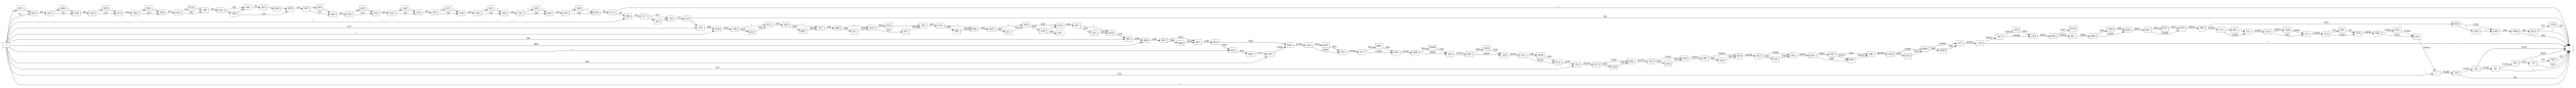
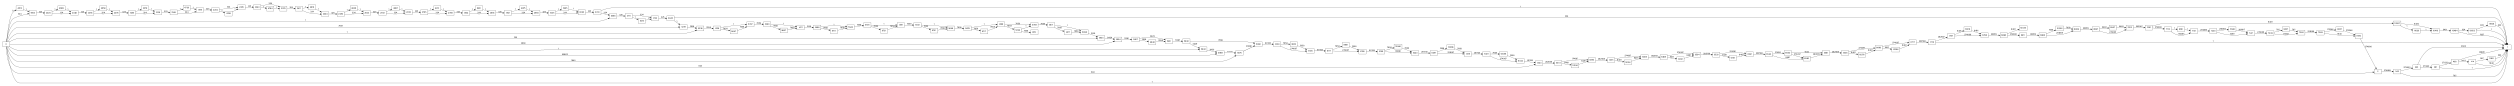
  digraph {
    fontname=Inter
    rankdir=LR
    node [fontname=Inter shape=rectangle]
    edge [fontname=Inter]
    2
    342
    343
    1
    381
    408
    414
    1982
    1983
    2020
    2048
    n12 [label=4689]
    2055
    2076
    4659
    2085
    2106
    4679
    2149
    2199
    4729
    2204
    2225
    4749
    2243
    2279
    4784
    2411
    2444
    4816
    2482
    2503
    4836
    2612
    2674
    4897
    2765
    2786
    4917
    2834
    2855
    4937
    2921
    2960
    4975
    3005
    3026
    4995
    3313
    3668
    3711
    3732
    5015
    3945
    5219
    5238
    5336
    4612
    5357
    9647
    5390
    5411
    9667
    5498
    5543
    9711
    5570
    5591
    9731
    5621
    5648
    9757
    5678
    5699
    9777
    5748
    5769
    9797
    5877
    5898
    9817
    5903
    5904
    5907
    5937
    9846
    5940
    5942
    5982
    5969
    6039
    5975
    6105
    9952
    6117
    6159
    n97 [label=9991]
    6189
    6243
    10046
    6297
    6318
    10066
    6321
    6342
    10086
    6343
    6372
    6393
    10106
    6435
    6456
    10126
    6468
    6504
    10161
    6520
    6541
    10181
    6543
    6560
    6580
    6581
    6636
    6696
    10276
    6717
    10296
    6718
    6767
    6788
    10316
    6896
    6917
    10336
    6968
    6989
    10356
    6997
    7022
    9567
    7091
    7110
    10397
    7131
    9587
    10418
    11628
    7200
    10484
    7221
    11648
    7239
    7260
    9627
    7369
    7390
    9607
    10503
    11608
    0
    2 -> 342 [label=274668]
    342 -> 343 [label=273903]
    342 -> 1 [label=765]
    343 -> 1 [label=2663]
    343 -> 381 [label=271240]
    381 -> 1 [label=1]
    381 -> 408 [label=271239]
    408 -> 1 [label=268817]
    408 -> 414 [label=2422]
    414 -> 1 [label=1840]
    414 -> 1982 [label=587]
    1982 -> 1 [label=582]
    1983 -> 2020 [label=325]
    2020 -> 2048 [label=324]
    2020 -> n12 [label=1]
    2048 -> 2055 [label=325]
    n12 -> 2048 [label=1]
    2055 -> 2076 [label=324]
    2055 -> 4659 [label=1]
    2076 -> 2085 [label=325]
    4659 -> 2076 [label=1]
    2085 -> 2106 [label=324]
    2085 -> 4679 [label=1]
    2106 -> 2149 [label=325]
    4679 -> 2106 [label=1]
    2149 -> 2199 [label=324]
    2149 -> 4729 [label=1]
    2199 -> 2204 [label=325]
    4729 -> 2199 [label=1]
    2204 -> 2225 [label=324]
    2204 -> 4749 [label=1]
    2225 -> 2243 [label=325]
    4749 -> 2225 [label=1]
-   4749 -> 2279 [label=324]
+   2243 -> 2279 [label=324]
    2243 -> 4784 [label=1]
    2279 -> 2411 [label=325]
    4784 -> 2279 [label=1]
    2411 -> 2444 [label=324]
    2411 -> 4816 [label=1]
    2444 -> 2482 [label=325]
    4816 -> 2444 [label=1]
    2482 -> 2503 [label=324]
    2482 -> 4836 [label=1]
    2503 -> 2612 [label=325]
    4836 -> 2503 [label=1]
    2612 -> 2674 [label=324]
    2612 -> 4897 [label=1]
    2674 -> 2765 [label=325]
    4897 -> 2674 [label=1]
    2765 -> 2786 [label=324]
    2765 -> 4917 [label=1]
    2786 -> 2834 [label=325]
    4917 -> 2786 [label=1]
    2834 -> 2855 [label=324]
    2834 -> 4937 [label=1]
    2855 -> 2921 [label=325]
    4937 -> 2855 [label=1]
    2921 -> 2960 [label=324]
    2921 -> 4975 [label=1]
    2960 -> 3005 [label=325]
    4975 -> 2960 [label=1]
    3005 -> 3026 [label=324]
    3005 -> 4995 [label=1]
    3026 -> 3313 [label=325]
    4995 -> 3026 [label=1]
    3313 -> 1 [label=1]
    3313 -> 3668 [label=324]
    3668 -> 3711 [label=325]
    3711 -> 3732 [label=324]
    3711 -> 5015 [label=1]
    3732 -> 3945 [label=325]
    5015 -> 3732 [label=1]
    3945 -> 1 [label=324]
    3945 -> 5219 [label=1]
    5219 -> 5238 [label=7658]
    5238 -> 5336 [label=7659]
    5336 -> 5357 [label=1]
    5336 -> 9647 [label=7658]
    4612 -> 1983 [label=1]
    5357 -> 5390 [label=7659]
    9647 -> 5357 [label=7658]
    5390 -> 5411 [label=1]
    5390 -> 9667 [label=7658]
    5411 -> 5498 [label=7659]
    9667 -> 5411 [label=7658]
    5498 -> 5543 [label=1]
    5498 -> 9711 [label=7658]
    5543 -> 5570 [label=7659]
    9711 -> 5543 [label=7658]
    5570 -> 5591 [label=1]
-   5543 -> 9731 [label=7658]
+   5570 -> 9731 [label=7658]
    5591 -> 5621 [label=7659]
    9731 -> 5591 [label=7658]
    5621 -> 5648 [label=1]
    5621 -> 9757 [label=7658]
    5648 -> 5678 [label=7659]
    9757 -> 5648 [label=7658]
    5678 -> 5699 [label=1]
    5678 -> 9777 [label=7658]
    5699 -> 5748 [label=7659]
    5699 -> 5769 [label=7658]
    9777 -> 5699 [label=7658]
    5748 -> 5769 [label=1]
    5748 -> 9797 [label=7658]
    5769 -> 5877 [label=7659]
    5877 -> 5898 [label=1]
    5877 -> 9817 [label=7658]
    5898 -> 5903 [label=7659]
    9817 -> 5898 [label=7658]
    5903 -> 5904 [label=8424]
    5904 -> 5907 [label=11087]
    5907 -> 5937 [label=3429]
    5907 -> 9846 [label=7658]
    5937 -> 5940 [label=11087]
    9846 -> 5937 [label=7658]
    5940 -> 5942 [label=3429]
    5940 -> 5982 [label=7658]
    5942 -> 5969 [label=3430]
    5982 -> 6039 [label=281745]
    5969 -> 5975 [label=272247]
    6039 -> 6105 [label=274087]
    6039 -> 9952 [label=7658]
    5975 -> 5982 [label=274087]
    6105 -> 6117 [label=281745]
    9952 -> 6105 [label=7658]
    6117 -> 6159 [label=274087]
    6117 -> n97 [label=7658]
    6159 -> 6189 [label=281745]
    n97 -> 6159 [label=7658]
    6189 -> 6243 [label=274087]
    6189 -> 10046 [label=7658]
    6243 -> 6297 [label=281745]
    10046 -> 6243 [label=7658]
    6297 -> 6318 [label=274087]
    6297 -> 10066 [label=7658]
    6318 -> 6321 [label=281745]
    10066 -> 6318 [label=7658]
    6321 -> 6342 [label=274087]
    6321 -> 10086 [label=7658]
    6342 -> 6343 [label=281745]
    10086 -> 6342 [label=7658]
    6343 -> 6372 [label=282568]
    6372 -> 6393 [label=274087]
    6372 -> 10106 [label=8481]
    6393 -> 6435 [label=282568]
    10106 -> 6393 [label=8481]
    6435 -> 6456 [label=274087]
    6435 -> 10126 [label=8481]
    6456 -> 6468 [label=282568]
    10126 -> 6456 [label=8481]
    6468 -> 6504 [label=274087]
    6468 -> 10161 [label=8481]
    6504 -> 6520 [label=282568]
    10161 -> 6504 [label=8481]
    6520 -> 6541 [label=274087]
    6520 -> 10181 [label=8481]
    6541 -> 6543 [label=282568]
    10181 -> 6541 [label=8481]
    6543 -> 6560 [label=274087]
    6543 -> 6580 [label=8481]
    6560 -> 6580 [label=272247]
    6560 -> 6581 [label=1840]
    6580 -> 6581 [label=280728]
    6581 -> 6636 [label=282568]
    6636 -> 6696 [label=274087]
    6636 -> 10276 [label=8481]
    6696 -> 6717 [label=274087]
    6696 -> 10296 [label=8481]
    10276 -> 6696 [label=8481]
    6717 -> 6718 [label=282568]
    10296 -> 6717 [label=8481]
    6718 -> 1 [label=1]
    6718 -> 6767 [label=282567]
    6767 -> 6788 [label=274086]
    6767 -> 10316 [label=8481]
    6788 -> 6896 [label=282567]
    10316 -> 6788 [label=8481]
    6896 -> 6917 [label=274086]
    6896 -> 10336 [label=8481]
    6917 -> 6968 [label=282567]
    6968 -> 6989 [label=274909]
    6968 -> 10356 [label=7658]
    6989 -> 6997 [label=282567]
    10356 -> 6989 [label=7658]
    6997 -> 7022 [label=274085]
    6997 -> 9567 [label=8482]
    7022 -> 7091 [label=282567]
    9567 -> 7022 [label=8482]
    7091 -> 7110 [label=274086]
    7091 -> 10397 [label=8481]
    7110 -> 7131 [label=274085]
    7110 -> 9587 [label=1]
    10397 -> 10418 [label=8480]
    10397 -> 11628 [label=1]
    7131 -> 7200 [label=274086]
    9587 -> 7131 [label=1]
    10418 -> 10484 [label=8481]
    11628 -> 10418 [label=1]
    7200 -> 7221 [label=5269]
    7200 -> 11648 [label=268817]
    10484 -> 1 [label=7657]
    10484 -> 10503 [label=824]
    7221 -> 7239 [label=274086]
    11648 -> 7221 [label=268817]
    7239 -> 7260 [label=273321]
    7239 -> 9627 [label=765]
    7260 -> 7369 [label=274086]
    9627 -> 7260 [label=765]
    7369 -> 7390 [label=1840]
    7369 -> 9607 [label=272246]
    7390 -> 2 [label=274086]
    9607 -> 7390 [label=272246]
    10503 -> 1 [label=1]
    10503 -> 11608 [label=823]
    11608 -> 1 [label=823]
    0 -> 2 [label=582]
    0 -> 1 [label=1]
    0 -> 1983 [label=324]
    0 -> 3668 [label=1]
    0 -> 5219 [label=7657]
    0 -> 5238 [label=1]
    0 -> 4612 [label=0]
    0 -> 5903 [label=765]
    0 -> 5904 [label=2663]
    0 -> 5942 [label=1]
+   0 -> 5969 [label=268817]
    0 -> 5975 [label=1840]
    0 -> 6343 [label=823]
  }
